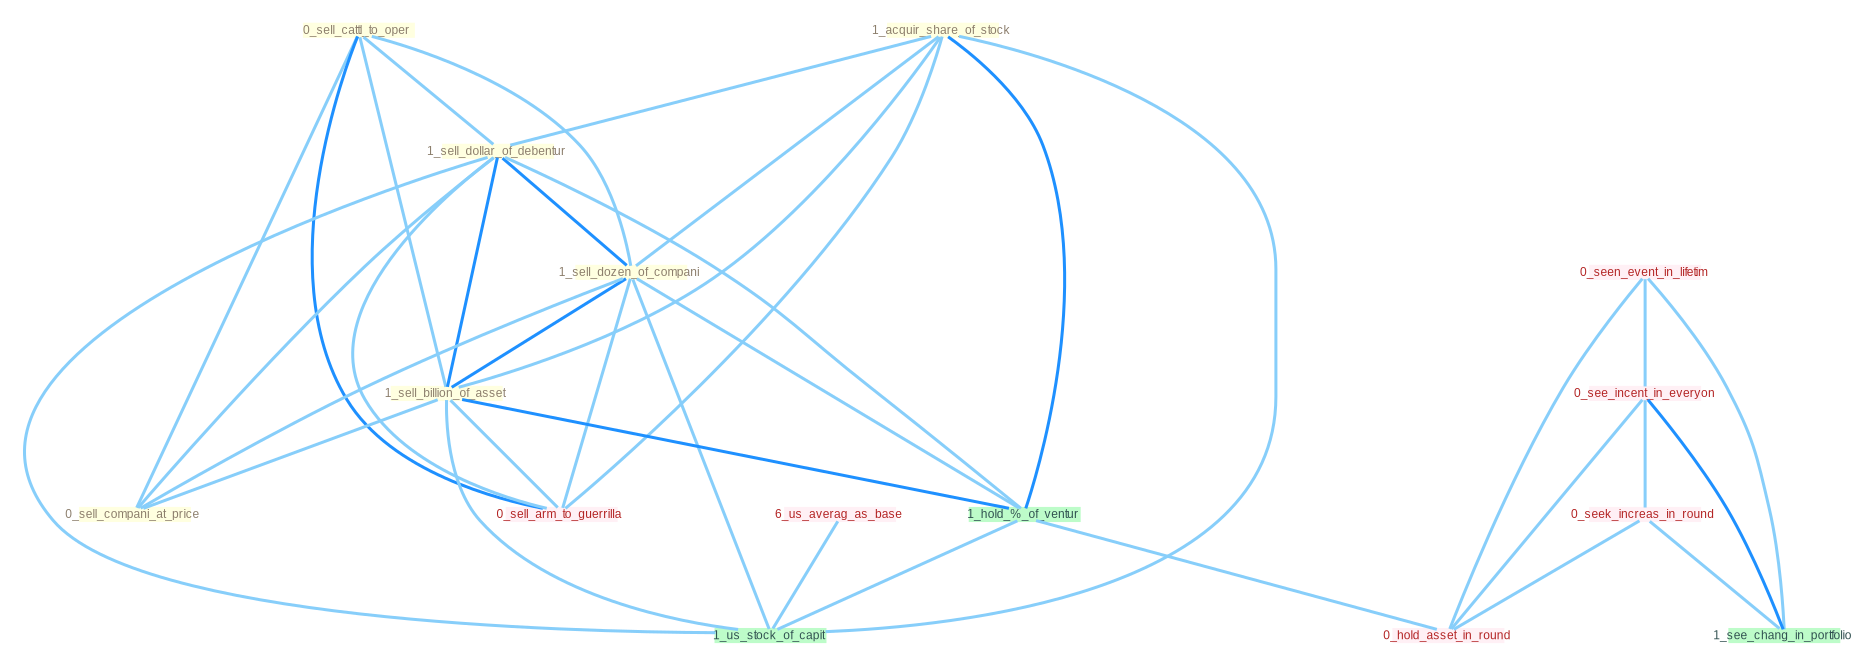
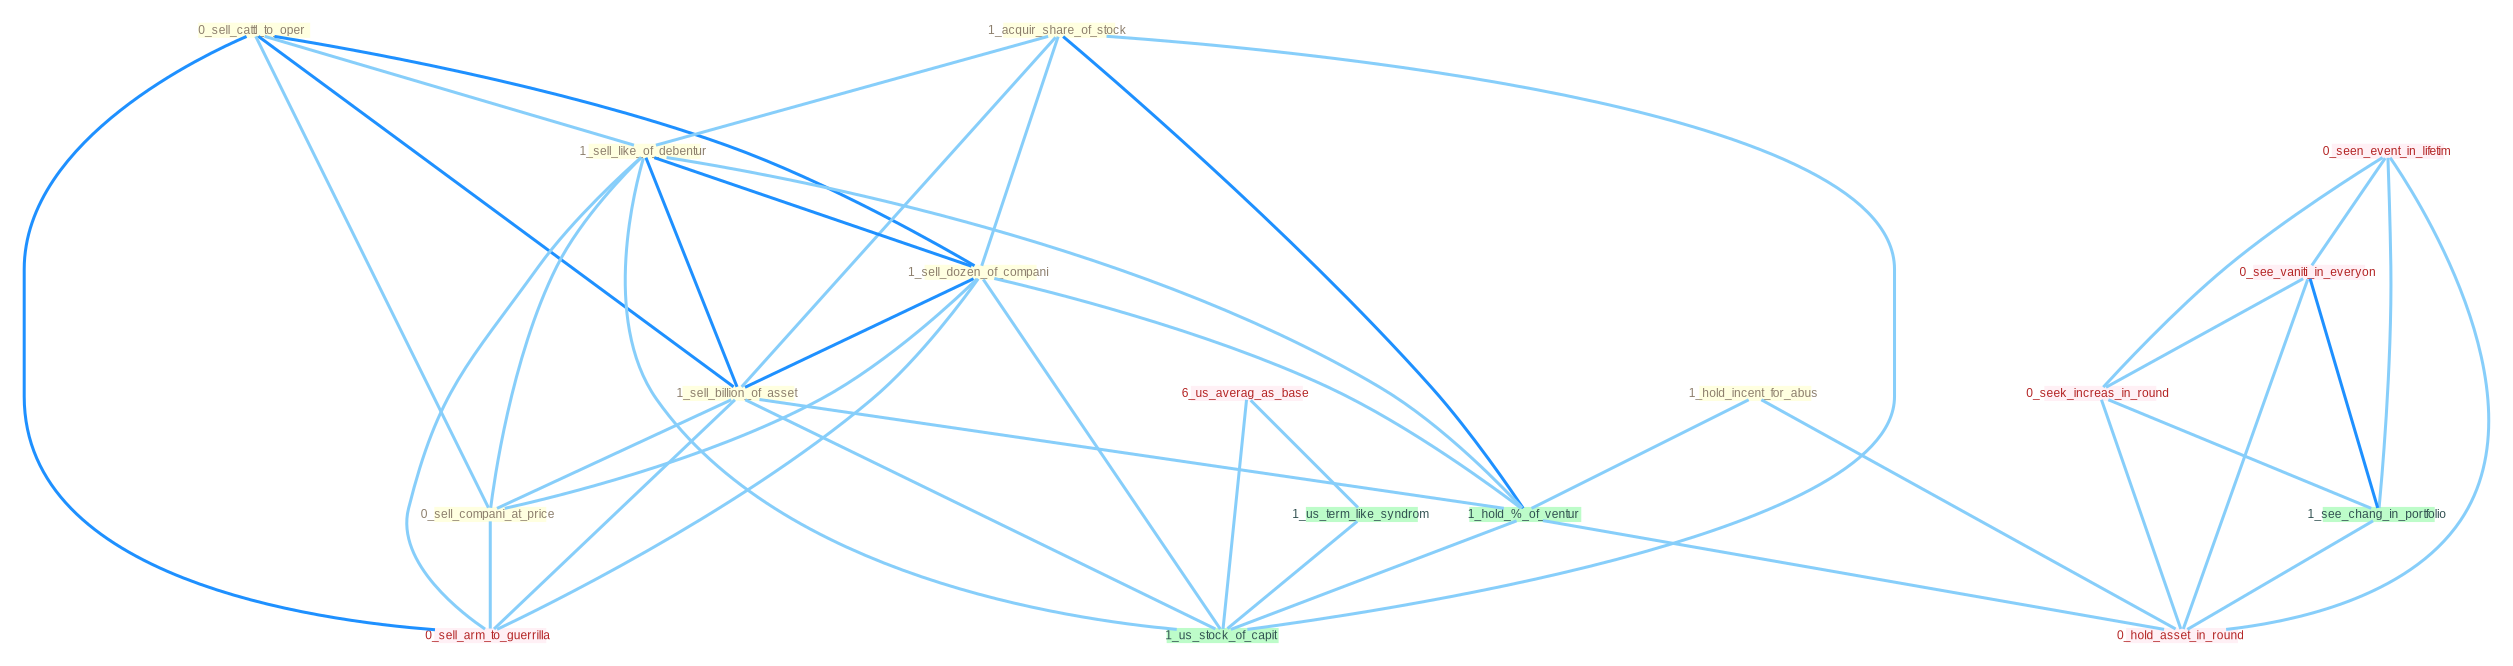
  graph {
    fontname="Liberation Sans"
    node [color="#ffffe0" fixedsize=true fontcolor="#8b7d6b" fontname="Liberation Sans" fontsize=4 shape=polygon style=filled]
    edge [color="#87cefa" fontname="Liberation Sans" w=1]
    "0_sell_cattl_to_oper " [height=.06 width=.5]
+   "1_hold_incent_for_abus " [height=.06 width=.5]
    "1_acquir_share_of_stock " [height=.06 width=.5]
-   "1_sell_dollar_of_debentur " [height=.06 width=.5]
+   "1_sell_dollar_of_debentur " [height=.06 width=.5 label="1_sell_like_of_debentur"]
    "1_sell_dozen_of_compani " [height=.06 width=.5]
    "1_sell_billion_of_asset " [height=.06 width=.5]
    "0_sell_compani_at_price " [height=.06 width=.5]
    "0_seen_event_in_lifetim " [color="#fff0f5" fontcolor="#b22222" height=.06 width=.5]
    n9 [color="#fff0f5" fontcolor="#b22222" height=.06 label="6_us_averag_as_base" width=.5]
-   "0_see_vaniti_in_everyon " [color="#fff0f5" fontcolor="#b22222" height=.06 width=.5 label="0_see_incent_in_everyon"]
+   "0_see_vaniti_in_everyon " [color="#fff0f5" fontcolor="#b22222" height=.06 width=.5]
    "0_sell_arm_to_guerrilla " [color="#fff0f5" fontcolor="#b22222" height=.06 width=.5]
    "0_seek_increas_in_round " [color="#fff0f5" fontcolor="#b22222" height=.06 width=.5]
    n13 [color="#fff0f5" fontcolor="#b22222" height=.06 label="0_hold_asset_in_round" width=.5]
    "1_hold_%_of_ventur " [color="#BDFCC9" fontcolor="#2f4f4f" height=.06 width=.5]
    "1_us_stock_of_capit " [color="#BDFCC9" fontcolor="#2f4f4f" height=.06 width=.5]
    "1_see_chang_in_portfolio " [color="#BDFCC9" fontcolor="#2f4f4f" height=.06 width=.5]
+   "1_us_term_like_syndrom " [color="#BDFCC9" fontcolor="#2f4f4f" height=.06 width=.5]
    subgraph sub_1 {
      "0_sell_cattl_to_oper "
+     "1_hold_incent_for_abus "
      "1_acquir_share_of_stock "
      "1_sell_dollar_of_debentur "
      "1_sell_dozen_of_compani "
      "1_sell_billion_of_asset "
      "0_sell_compani_at_price "
    }
    subgraph sub_2 {
      "0_seen_event_in_lifetim "
      n9
      "0_see_vaniti_in_everyon "
      "0_sell_arm_to_guerrilla "
      "0_seek_increas_in_round "
      n13
    }
    "0_sell_cattl_to_oper " -- "1_sell_dollar_of_debentur "
-   "0_sell_cattl_to_oper " -- "1_sell_dozen_of_compani "
-   "0_sell_cattl_to_oper " -- "1_sell_billion_of_asset "
+   "0_sell_cattl_to_oper " -- "1_sell_dozen_of_compani " [color="#1e90ff"]
+   "0_sell_cattl_to_oper " -- "1_sell_billion_of_asset " [color="#1e90ff"]
    "0_sell_cattl_to_oper " -- "0_sell_compani_at_price "
    "0_sell_cattl_to_oper " -- "0_sell_arm_to_guerrilla " [color="#1e90ff" w=2]
+   "1_hold_incent_for_abus " -- n13
+   "1_hold_incent_for_abus " -- "1_hold_%_of_ventur "
    "1_acquir_share_of_stock " -- "1_sell_dollar_of_debentur "
    "1_acquir_share_of_stock " -- "1_sell_dozen_of_compani "
    "1_acquir_share_of_stock " -- "1_sell_billion_of_asset "
    "1_acquir_share_of_stock " -- "1_hold_%_of_ventur " [color="#1e90ff"]
    "1_acquir_share_of_stock " -- "1_us_stock_of_capit "
    "1_sell_dollar_of_debentur " -- "1_sell_dozen_of_compani " [color="#1e90ff" w=2]
    "1_sell_dollar_of_debentur " -- "1_sell_billion_of_asset " [color="#1e90ff" w=2]
    "1_sell_dollar_of_debentur " -- "0_sell_compani_at_price "
    "1_sell_dollar_of_debentur " -- "0_sell_arm_to_guerrilla "
    "1_sell_dollar_of_debentur " -- "1_hold_%_of_ventur "
    "1_sell_dollar_of_debentur " -- "1_us_stock_of_capit "
    "1_sell_dozen_of_compani " -- "1_sell_billion_of_asset " [color="#1e90ff" w=2]
    "1_sell_dozen_of_compani " -- "0_sell_compani_at_price "
    "1_sell_dozen_of_compani " -- "0_sell_arm_to_guerrilla "
    "1_sell_dozen_of_compani " -- "1_hold_%_of_ventur "
    "1_sell_dozen_of_compani " -- "1_us_stock_of_capit "
    "1_sell_billion_of_asset " -- "0_sell_compani_at_price "
    "1_sell_billion_of_asset " -- "0_sell_arm_to_guerrilla "
-   "1_sell_billion_of_asset " -- "1_hold_%_of_ventur " [color="#1e90ff"]
+   "1_sell_billion_of_asset " -- "1_hold_%_of_ventur "
    "1_sell_billion_of_asset " -- "1_us_stock_of_capit "
-   "1_acquir_share_of_stock " -- "0_sell_arm_to_guerrilla "
+   "0_sell_compani_at_price " -- "0_sell_arm_to_guerrilla "
    "0_seen_event_in_lifetim " -- "0_see_vaniti_in_everyon "
+   "0_seen_event_in_lifetim " -- "0_seek_increas_in_round "
    "0_seen_event_in_lifetim " -- n13
    "0_seen_event_in_lifetim " -- "1_see_chang_in_portfolio "
    n9 -- "1_us_stock_of_capit "
+   n9 -- "1_us_term_like_syndrom "
    "0_see_vaniti_in_everyon " -- "0_seek_increas_in_round "
    "0_see_vaniti_in_everyon " -- n13
    "0_see_vaniti_in_everyon " -- "1_see_chang_in_portfolio " [color="#1e90ff" w=2]
    "0_seek_increas_in_round " -- n13
    "0_seek_increas_in_round " -- "1_see_chang_in_portfolio "
    "1_hold_%_of_ventur " -- n13
    "1_hold_%_of_ventur " -- "1_us_stock_of_capit "
+   "1_see_chang_in_portfolio " -- n13
+   "1_us_term_like_syndrom " -- "1_us_stock_of_capit "
  }
